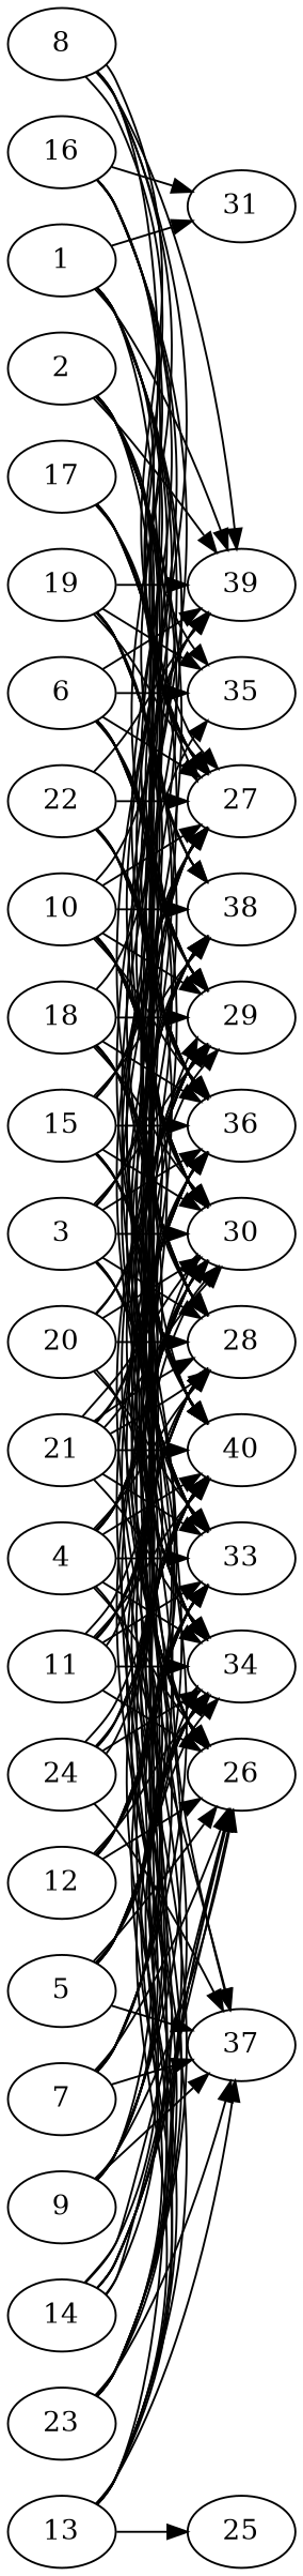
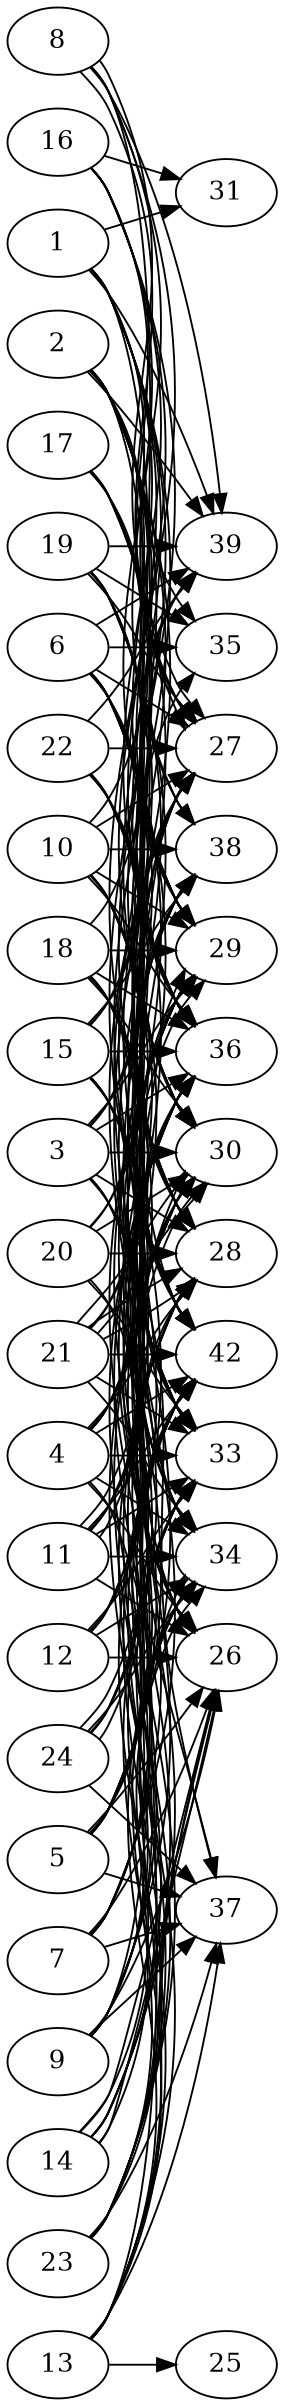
  digraph {
    rankdir=LR
    node [alpha=0.10]
    1 [alpha=0.00 expect_size=35537920]
    27 [expect_size=31866880]
    28 [alpha=0.02 expect_size=6055936]
    29 [alpha=0.19 expect_size=22518784]
    30 [alpha=0.08 expect_size=13007872]
    31 [alpha=0.17 expect_size=32781312]
    34 [alpha=0.09 expect_size=44334080]
    36 [alpha=0.11 expect_size=7457792]
    39 [alpha=0.05 expect_size=21792768]
-   40 [expect_size=19660800]
+   40 [expect_size=19660800 label=42]
    2 [alpha=0.12 expect_size=46972928]
    26 [alpha=0.14 expect_size=49025024]
    33 [alpha=0.09 expect_size=9683968]
    35 [expect_size=48029696]
    38 [alpha=0.14 expect_size=17093632]
    3 [alpha=0.05 expect_size=41032704]
    37 [alpha=0.12 expect_size=39610368]
    4 [alpha=0.04 expect_size=25930752]
    5 [alpha=0.19 expect_size=39114752]
    6 [alpha=0.19 expect_size=27862016]
    7 [alpha=0.02 expect_size=19406848]
    8 [alpha=0.07 expect_size=39942144]
    9 [alpha=0.06 expect_size=18379776]
    10 [alpha=0.13 expect_size=32549888]
    11 [alpha=0.12 expect_size=6264832]
    12 [alpha=0.03 expect_size=7120896]
    13 [alpha=0.02 expect_size=34532352]
    25 [alpha=0.03 expect_size=26335232]
    14 [alpha=0.04 expect_size=46331904]
    15 [expect_size=8636416]
    16 [alpha=0.13 expect_size=5847040]
    17 [alpha=0.09 expect_size=50578432]
    18 [alpha=0.07 expect_size=8393728]
    19 [alpha=0.16 expect_size=26063872]
    20 [alpha=0.08 expect_size=39469056]
    21 [alpha=0.14 expect_size=23085056]
    22 [alpha=0.17 expect_size=50651136]
    23 [alpha=0.15 expect_size=11572224]
    24 [alpha=0.02 expect_size=16043008]
    1 -> 27
    1 -> 28
    1 -> 29
    1 -> 30
    1 -> 31
    1 -> 34
    1 -> 36
    1 -> 39
    1 -> 40
    2 -> 27
    2 -> 29
    2 -> 30
    2 -> 36
    2 -> 39
    2 -> 40
    2 -> 26
    2 -> 33
    2 -> 35
    2 -> 38
    3 -> 27
    3 -> 28
    3 -> 29
    3 -> 30
    3 -> 36
    3 -> 26
    3 -> 33
    3 -> 38
    3 -> 37
    4 -> 27
    4 -> 28
    4 -> 29
    4 -> 30
    4 -> 34
    4 -> 36
    4 -> 40
    4 -> 26
    4 -> 33
    4 -> 38
    4 -> 37
    5 -> 27
    5 -> 28
    5 -> 29
    5 -> 30
    5 -> 34
    5 -> 36
    5 -> 40
    5 -> 26
    5 -> 33
    5 -> 37
    6 -> 27
    6 -> 28
    6 -> 29
    6 -> 30
    6 -> 34
    6 -> 36
    6 -> 39
    6 -> 40
    6 -> 26
    6 -> 35
    7 -> 27
    7 -> 28
    7 -> 36
    7 -> 40
    7 -> 26
    7 -> 33
    7 -> 37
    8 -> 27
    8 -> 27
    8 -> 28
    8 -> 29
    8 -> 39
    8 -> 40
    9 -> 27
    9 -> 28
    9 -> 29
    9 -> 34
    9 -> 40
    9 -> 26
    9 -> 33
    9 -> 37
    10 -> 27
    10 -> 28
    10 -> 29
-   10 -> 30
    10 -> 34
    10 -> 36
    10 -> 39
    10 -> 40
    10 -> 26
    10 -> 33
    10 -> 38
    11 -> 28
    11 -> 29
    11 -> 29
    11 -> 30
    11 -> 34
    11 -> 36
    11 -> 40
    11 -> 26
    11 -> 33
    12 -> 27
    12 -> 34
    12 -> 40
    12 -> 26
    12 -> 33
    12 -> 38
    13 -> 27
    13 -> 30
    13 -> 34
    13 -> 40
    13 -> 26
    13 -> 33
    13 -> 37
    13 -> 25
    14 -> 28
    14 -> 29
    14 -> 34
    14 -> 34
    14 -> 36
    14 -> 40
    14 -> 26
    14 -> 26
    15 -> 27
-   15 -> 30
    15 -> 34
    15 -> 36
    15 -> 40
    15 -> 26
    15 -> 33
    15 -> 35
    15 -> 38
    16 -> 27
    16 -> 30
    16 -> 31
    16 -> 36
    16 -> 40
    16 -> 38
    17 -> 27
    17 -> 29
    17 -> 30
    17 -> 36
    17 -> 33
    17 -> 38
    18 -> 28
    18 -> 29
    18 -> 30
    18 -> 34
    18 -> 36
    18 -> 39
    18 -> 40
    18 -> 33
    19 -> 27
    19 -> 28
    19 -> 29
    19 -> 30
    19 -> 34
    19 -> 36
    19 -> 39
    19 -> 33
    19 -> 35
    20 -> 28
    20 -> 29
    20 -> 30
    20 -> 26
    20 -> 33
    20 -> 38
    21 -> 28
    21 -> 28
    21 -> 30
    21 -> 30
    21 -> 34
    21 -> 36
    21 -> 40
    21 -> 33
    21 -> 38
    22 -> 27
    22 -> 28
    22 -> 30
    22 -> 36
    22 -> 39
    22 -> 40
    22 -> 26
    23 -> 28
    23 -> 30
    23 -> 34
    23 -> 36
    23 -> 40
    23 -> 26
    23 -> 33
    23 -> 37
    24 -> 29
    24 -> 30
    24 -> 30
    24 -> 34
    24 -> 36
    24 -> 40
    24 -> 37
  }
